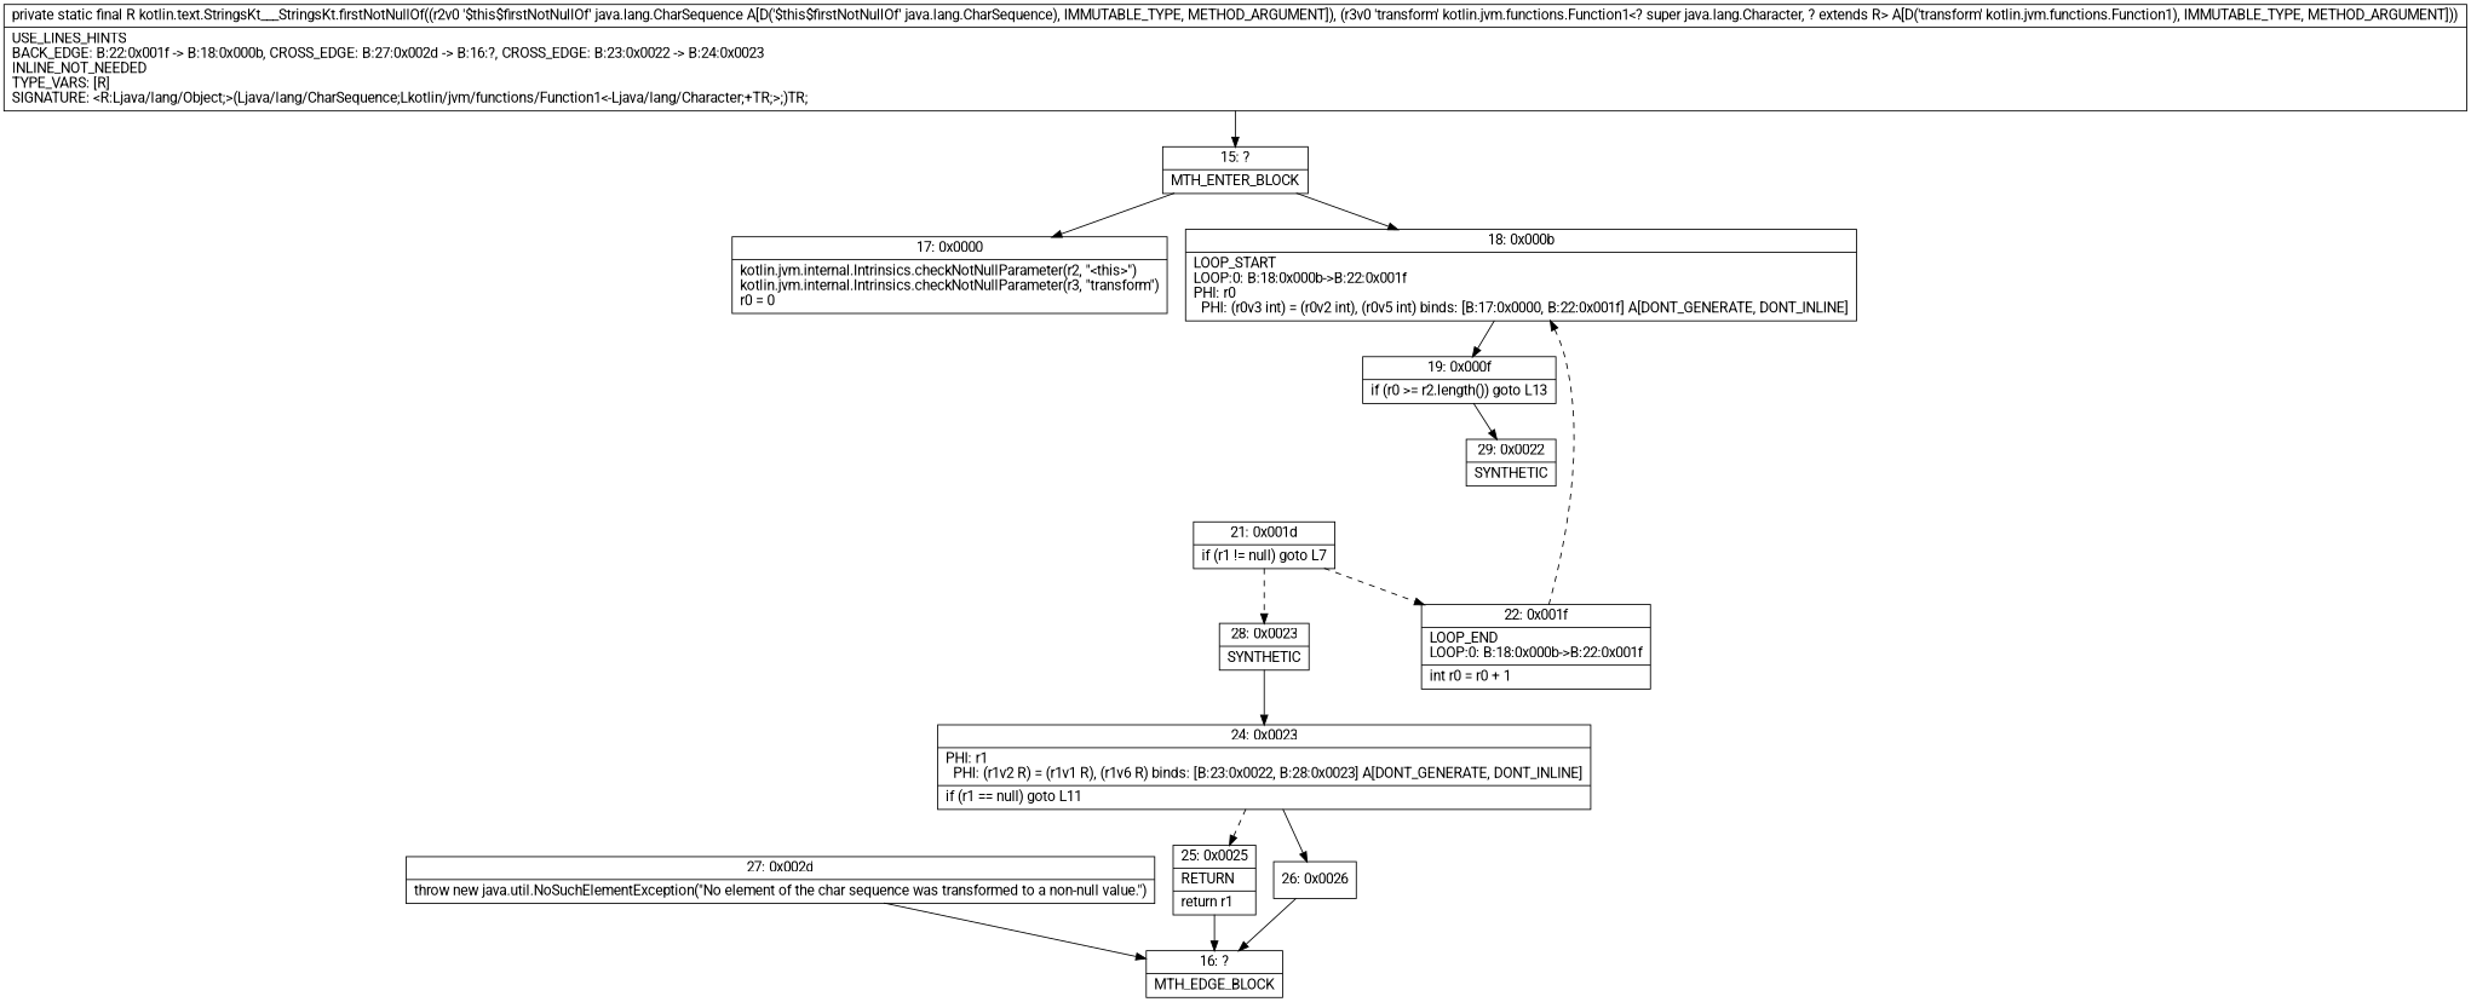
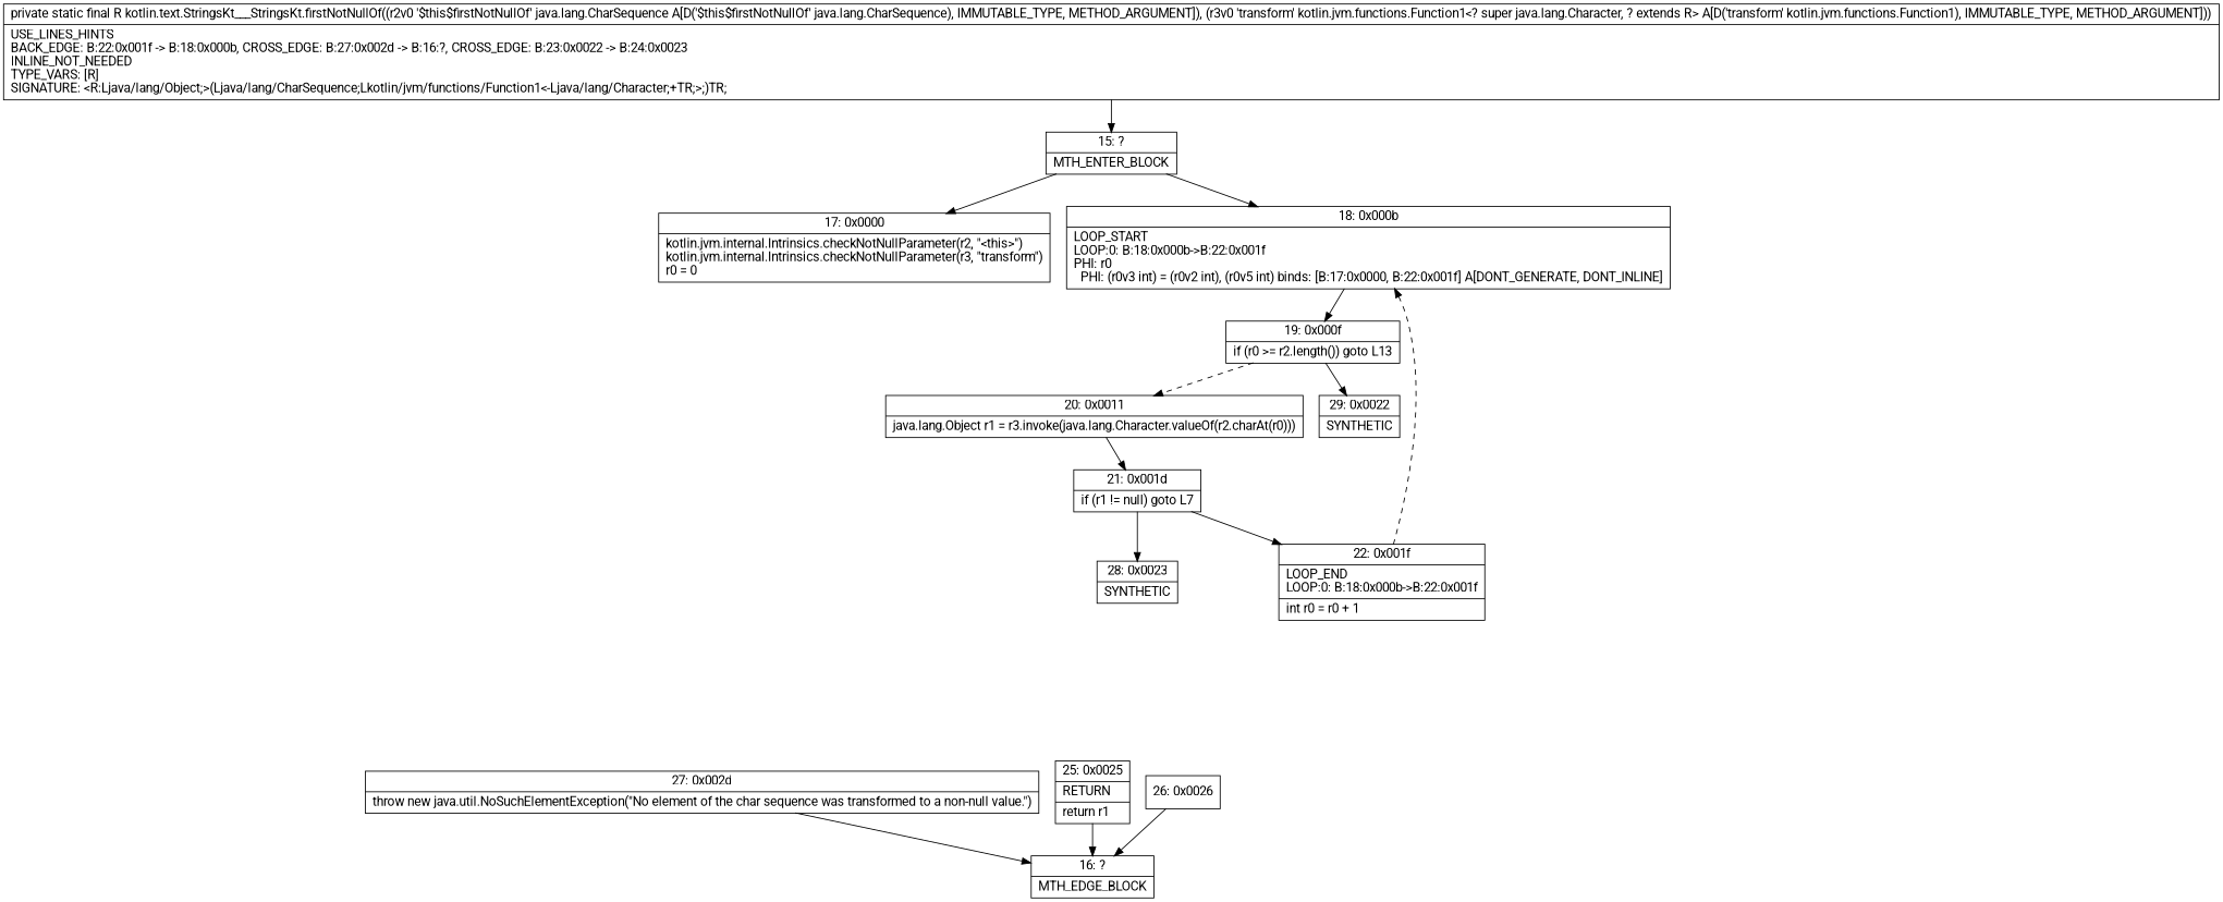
  digraph {
    fontname=Roboto
    node [fontname=Roboto shape=record]
    edge [fontname=Roboto]
    n1 [label="{15\:\ ?|MTH_ENTER_BLOCK\l}"]
    n2 [label="{17\:\ 0x0000|kotlin.jvm.internal.Intrinsics.checkNotNullParameter(r2, \"\<this\>\")\lkotlin.jvm.internal.Intrinsics.checkNotNullParameter(r3, \"transform\")\lr0 = 0\l}"]
    n3 [label="{18\:\ 0x000b|LOOP_START\lLOOP:0: B:18:0x000b\-\>B:22:0x001f\lPHI: r0 \l  PHI: (r0v3 int) = (r0v2 int), (r0v5 int) binds: [B:17:0x0000, B:22:0x001f] A[DONT_GENERATE, DONT_INLINE]\l}"]
    n4 [label="{19\:\ 0x000f|if (r0 \>= r2.length()) goto L13\l}"]
+   n5 [label="{20\:\ 0x0011|java.lang.Object r1 = r3.invoke(java.lang.Character.valueOf(r2.charAt(r0)))\l}"]
    n6 [label="{29\:\ 0x0022|SYNTHETIC\l}"]
    n7 [label="{21\:\ 0x001d|if (r1 != null) goto L7\l}"]
    n8 [label="{22\:\ 0x001f|LOOP_END\lLOOP:0: B:18:0x000b\-\>B:22:0x001f\l|int r0 = r0 + 1\l}"]
    n9 [label="{28\:\ 0x0023|SYNTHETIC\l}"]
-   n10 [label="{24\:\ 0x0023|PHI: r1 \l  PHI: (r1v2 R) = (r1v1 R), (r1v6 R) binds: [B:23:0x0022, B:28:0x0023] A[DONT_GENERATE, DONT_INLINE]\l|if (r1 == null) goto L11\l}"]
    n11 [label="{25\:\ 0x0025|RETURN\l|return r1\l}"]
    n12 [label="{26\:\ 0x0026}"]
    n13 [label="{16\:\ ?|MTH_EDGE_BLOCK\l}"]
    n14 [label="{27\:\ 0x002d|throw new java.util.NoSuchElementException(\"No element of the char sequence was transformed to a non\-null value.\")\l}"]
    n15 [label="{private static final R kotlin.text.StringsKt___StringsKt.firstNotNullOf((r2v0 '$this$firstNotNullOf' java.lang.CharSequence A[D('$this$firstNotNullOf' java.lang.CharSequence), IMMUTABLE_TYPE, METHOD_ARGUMENT]), (r3v0 'transform' kotlin.jvm.functions.Function1\<? super java.lang.Character, ? extends R\> A[D('transform' kotlin.jvm.functions.Function1), IMMUTABLE_TYPE, METHOD_ARGUMENT]))  | USE_LINES_HINTS\lBACK_EDGE: B:22:0x001f \-\> B:18:0x000b, CROSS_EDGE: B:27:0x002d \-\> B:16:?, CROSS_EDGE: B:23:0x0022 \-\> B:24:0x0023\lINLINE_NOT_NEEDED\lTYPE_VARS: [R]\lSIGNATURE: \<R:Ljava\/lang\/Object;\>(Ljava\/lang\/CharSequence;Lkotlin\/jvm\/functions\/Function1\<\-Ljava\/lang\/Character;+TR;\>;)TR;\l}"]
    n1 -> n2
    n1 -> n3
    n3 -> n4
+   n4 -> n5 [style=dashed]
    n4 -> n6
-   n7 -> n8 [style=dashed]
-   n7 -> n9 [style=dashed]
+   n5 -> n7
+   n7 -> n8 [style=solid]
+   n7 -> n9
    n8 -> n3 [style=dashed]
-   n9 -> n10
-   n10 -> n11 [style=dashed]
-   n10 -> n12
    n11 -> n13
    n12 -> n13
    n14 -> n13
    n15 -> n1
  }
